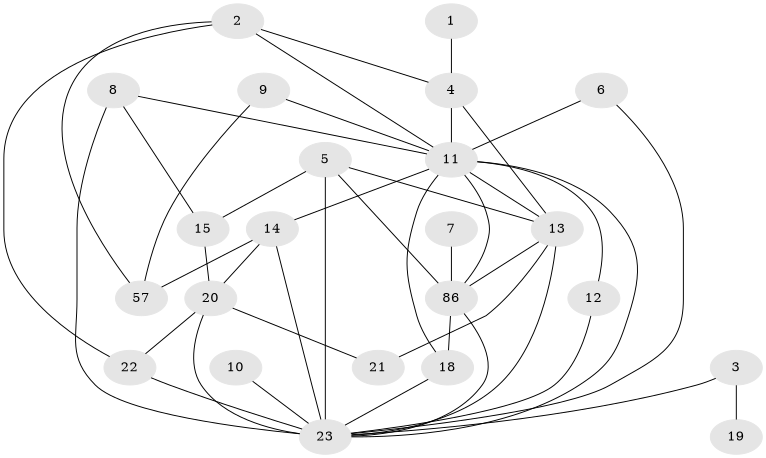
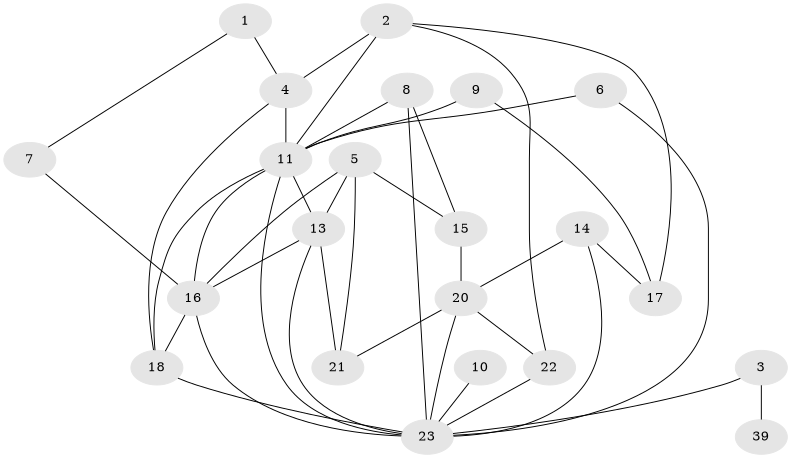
  graph {
    node [color=gray90 style=filled]
    edge [weight=1.0]
    1
    4
    7
    11
    18
-   16 [label=86]
+   16
    2
-   17 [label=57]
+   17
    22
    23
    13
-   12
    14
    3
-   19
+   19 [label=39]
    5
    15
    21
    20
    6
    8
    9
    10
    1 -- 4
+   1 -- 7
    4 -- 11 [weight=2.0]
-   4 -- 13
+   4 -- 18
    7 -- 16
    11 -- 18
    11 -- 16
    11 -- 23
    11 -- 13
-   11 -- 12
-   11 -- 14
    18 -- 23 [weight=2.0]
    16 -- 18 [weight=2.0]
    16 -- 23
    2 -- 4
    2 -- 11
    2 -- 17
    2 -- 22
    22 -- 23
    13 -- 16 [weight=2.0]
    13 -- 23
    13 -- 21
-   12 -- 23
    14 -- 17
    14 -- 23 [weight=2.0]
    14 -- 20
    3 -- 23
    3 -- 19
    5 -- 16 [weight=2.0]
-   5 -- 23 [weight=3.0]
+   5 -- 21 [weight=3.0]
    5 -- 13
    5 -- 15
    15 -- 20
    20 -- 22
    20 -- 23
    20 -- 21
    6 -- 11
    6 -- 23
    8 -- 11
    8 -- 23
    8 -- 15
    9 -- 11
    9 -- 17
    10 -- 23
  }
